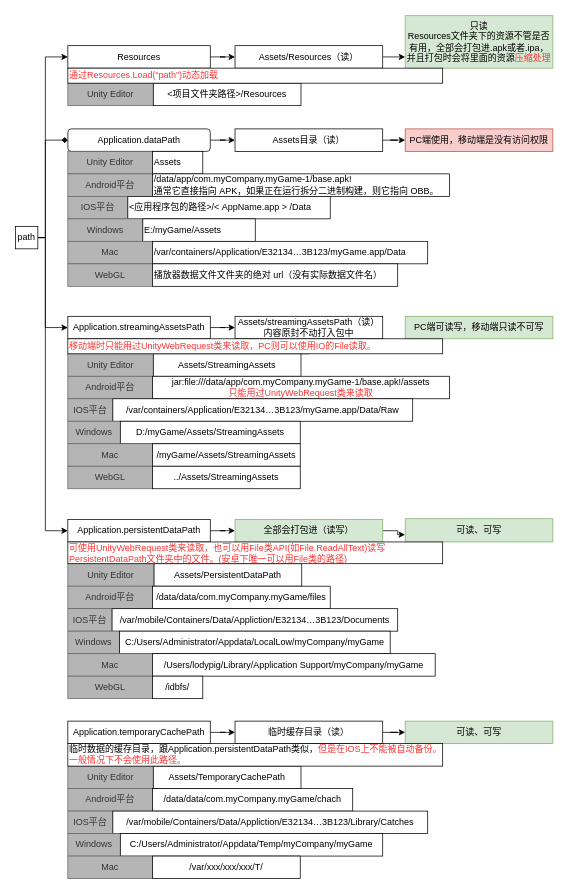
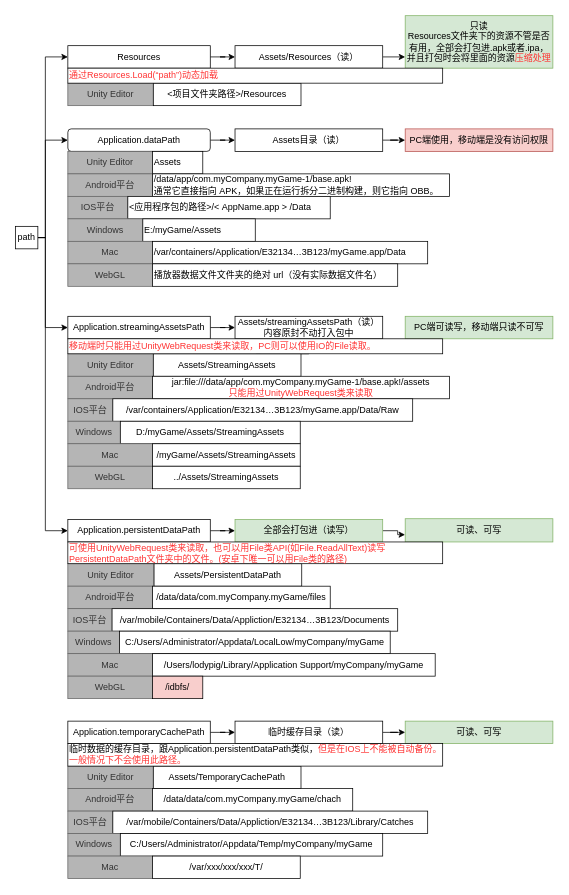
  <mxCell id="0" />
  <mxCell id="1" parent="0" />
  <mxCell id="2" value="" style="edgeStyle=orthogonalEdgeStyle;rounded=0;orthogonalLoop=1;jettySize=auto;html=1;" parent="1" source="3" target="5" edge="1"><mxGeometry relative="1" as="geometry" /></mxCell>
  <mxCell id="3" value="Application.dataPath" style="whiteSpace=wrap;html=1;rounded=1;" parent="1" vertex="1"><mxGeometry x="90" y="171" width="190" height="30" as="geometry" /></mxCell>
  <mxCell id="4" value="" style="edgeStyle=orthogonalEdgeStyle;rounded=0;orthogonalLoop=1;jettySize=auto;html=1;" parent="1" source="5" target="30" edge="1"><mxGeometry relative="1" as="geometry" /></mxCell>
  <mxCell id="5" value="Assets目录（读）" style="rounded=0;whiteSpace=wrap;html=1;" parent="1" vertex="1"><mxGeometry x="313" y="171" width="197" height="30" as="geometry" /></mxCell>
- <mxCell id="6" value="" style="edgeStyle=orthogonalEdgeStyle;rounded=0;orthogonalLoop=1;jettySize=auto;html=1;entryX=0;entryY=0.5;entryDx=0;entryDy=0;endArrow=diamond;" parent="1" source="10" target="3" edge="1"><mxGeometry relative="1" as="geometry"><Array as="points"><mxPoint x="60" y="316" /><mxPoint x="60" y="186" /></Array></mxGeometry></mxCell>
+ <mxCell id="6" value="" style="edgeStyle=orthogonalEdgeStyle;rounded=0;orthogonalLoop=1;jettySize=auto;html=1;entryX=0;entryY=0.5;entryDx=0;entryDy=0;" parent="1" source="10" target="3" edge="1"><mxGeometry relative="1" as="geometry"><Array as="points"><mxPoint x="60" y="316" /><mxPoint x="60" y="186" /></Array></mxGeometry></mxCell>
  <mxCell id="7" value="" style="edgeStyle=orthogonalEdgeStyle;rounded=0;orthogonalLoop=1;jettySize=auto;html=1;entryX=0;entryY=0.5;entryDx=0;entryDy=0;" parent="1" source="10" target="26" edge="1"><mxGeometry relative="1" as="geometry"><mxPoint x="-50" y="41" as="targetPoint" /><Array as="points"><mxPoint x="60" y="316" /><mxPoint x="60" y="75" /></Array></mxGeometry></mxCell>
  <mxCell id="8" value="" style="edgeStyle=orthogonalEdgeStyle;rounded=0;orthogonalLoop=1;jettySize=auto;html=1;entryX=0;entryY=0.5;entryDx=0;entryDy=0;" parent="1" source="10" target="12" edge="1"><mxGeometry relative="1" as="geometry"><mxPoint x="70" y="317" as="targetPoint" /><Array as="points"><mxPoint x="60" y="316" /><mxPoint x="60" y="436" /></Array></mxGeometry></mxCell>
  <mxCell id="9" value="" style="edgeStyle=orthogonalEdgeStyle;rounded=0;orthogonalLoop=1;jettySize=auto;html=1;entryX=0;entryY=0.5;entryDx=0;entryDy=0;" parent="1" source="10" target="16" edge="1"><mxGeometry relative="1" as="geometry"><Array as="points"><mxPoint x="60" y="316" /><mxPoint x="60" y="707" /></Array></mxGeometry></mxCell>
  <mxCell id="10" value="path" style="rounded=0;whiteSpace=wrap;html=1;" parent="1" vertex="1"><mxGeometry x="20" y="301" width="30" height="30" as="geometry" /></mxCell>
  <mxCell id="11" value="" style="edgeStyle=orthogonalEdgeStyle;rounded=0;orthogonalLoop=1;jettySize=auto;html=1;" parent="1" source="12" target="14" edge="1"><mxGeometry relative="1" as="geometry" /></mxCell>
  <mxCell id="12" value="Application.streamingAssetsPath" style="rounded=0;whiteSpace=wrap;html=1;" parent="1" vertex="1"><mxGeometry x="90" y="421" width="190" height="30" as="geometry" /></mxCell>
  <mxCell id="13" value="" style="edgeStyle=orthogonalEdgeStyle;rounded=0;orthogonalLoop=1;jettySize=auto;html=1;" parent="1" source="14" target="82" edge="1"><mxGeometry relative="1" as="geometry" /></mxCell>
  <mxCell id="14" value="Assets/streamingAssetsPath（读）&lt;br&gt;内容原封不动打入包中" style="rounded=0;whiteSpace=wrap;html=1;" parent="1" vertex="1"><mxGeometry x="313" y="421" width="197" height="30" as="geometry" /></mxCell>
  <mxCell id="15" value="" style="edgeStyle=orthogonalEdgeStyle;rounded=0;orthogonalLoop=1;jettySize=auto;html=1;entryX=0;entryY=0.5;entryDx=0;entryDy=0;" parent="1" source="16" target="20" edge="1"><mxGeometry relative="1" as="geometry" /></mxCell>
  <mxCell id="16" value="Application.persistentDataPath" style="rounded=0;whiteSpace=wrap;html=1;" parent="1" vertex="1"><mxGeometry x="90" y="692" width="190" height="30" as="geometry" /></mxCell>
  <mxCell id="17" value="" style="edgeStyle=orthogonalEdgeStyle;rounded=0;orthogonalLoop=1;jettySize=auto;html=1;" parent="1" source="20" target="83" edge="1"><mxGeometry relative="1" as="geometry" /></mxCell>
  <mxCell id="18" value="" style="edgeStyle=orthogonalEdgeStyle;rounded=0;orthogonalLoop=1;jettySize=auto;html=1;" parent="1" source="20" target="83" edge="1"><mxGeometry relative="1" as="geometry" /></mxCell>
  <mxCell id="19" value="" style="edgeStyle=orthogonalEdgeStyle;rounded=0;orthogonalLoop=1;jettySize=auto;html=1;entryX=-0.001;entryY=0.688;entryDx=0;entryDy=0;entryPerimeter=0;" parent="1" source="20" target="32" edge="1"><mxGeometry relative="1" as="geometry" /></mxCell>
  <mxCell id="20" value="全部会打包进（读写）" style="rounded=0;whiteSpace=wrap;html=1;fillColor=#d5e8d4;strokeColor=#82b366;" parent="1" vertex="1"><mxGeometry x="313" y="692" width="197" height="30" as="geometry" /></mxCell>
  <mxCell id="21" value="" style="edgeStyle=orthogonalEdgeStyle;rounded=0;orthogonalLoop=1;jettySize=auto;html=1;" parent="1" source="22" target="24" edge="1"><mxGeometry relative="1" as="geometry" /></mxCell>
  <mxCell id="22" value="Application.temporaryCachePath" style="rounded=0;whiteSpace=wrap;html=1;" parent="1" vertex="1"><mxGeometry x="90" y="961" width="190" height="30" as="geometry" /></mxCell>
  <mxCell id="23" value="" style="edgeStyle=orthogonalEdgeStyle;rounded=0;orthogonalLoop=1;jettySize=auto;html=1;entryX=0;entryY=0.5;entryDx=0;entryDy=0;" parent="1" source="24" target="33" edge="1"><mxGeometry relative="1" as="geometry" /></mxCell>
  <mxCell id="24" value="临时缓存目录（读）" style="rounded=0;whiteSpace=wrap;html=1;" parent="1" vertex="1"><mxGeometry x="313" y="961" width="197" height="30" as="geometry" /></mxCell>
  <mxCell id="25" value="" style="edgeStyle=orthogonalEdgeStyle;rounded=0;orthogonalLoop=1;jettySize=auto;html=1;" parent="1" source="26" target="28" edge="1"><mxGeometry relative="1" as="geometry" /></mxCell>
  <mxCell id="26" value="Resources" style="rounded=0;whiteSpace=wrap;html=1;" parent="1" vertex="1"><mxGeometry x="90" y="60" width="190" height="30" as="geometry" /></mxCell>
  <mxCell id="27" value="" style="edgeStyle=orthogonalEdgeStyle;rounded=0;orthogonalLoop=1;jettySize=auto;html=1;" parent="1" source="28" target="29" edge="1"><mxGeometry relative="1" as="geometry"><Array as="points"><mxPoint x="540" y="75" /><mxPoint x="540" y="75" /></Array></mxGeometry></mxCell>
  <mxCell id="28" value="Assets/Resources（读）" style="rounded=0;whiteSpace=wrap;html=1;" parent="1" vertex="1"><mxGeometry x="313" y="60" width="197" height="30" as="geometry" /></mxCell>
  <mxCell id="29" value="只读&lt;br&gt;Resources文件夹下的资源不管是否有用，全部会打包进.apk或者.ipa，并且打包时会将里面的资源&lt;font color=&quot;#ff3333&quot;&gt;压缩处理&lt;/font&gt;" style="rounded=0;whiteSpace=wrap;html=1;fillColor=#d5e8d4;strokeColor=#82b366;" parent="1" vertex="1"><mxGeometry x="540" y="20" width="197" height="70" as="geometry" /></mxCell>
  <mxCell id="30" value="PC端使用，移动端是没有访问权限" style="rounded=0;whiteSpace=wrap;html=1;fillColor=#f8cecc;strokeColor=#b85450;" parent="1" vertex="1"><mxGeometry x="540" y="171" width="197" height="30" as="geometry" /></mxCell>
  <mxCell id="31" value="PC端可读写，移动端只读不可写" style="rounded=0;whiteSpace=wrap;html=1;fillColor=#d5e8d4;strokeColor=#82b366;" parent="1" vertex="1"><mxGeometry x="540" y="421" width="197" height="30" as="geometry" /></mxCell>
  <mxCell id="32" value="可读、可写&lt;br&gt;" style="rounded=0;whiteSpace=wrap;html=1;fillColor=#d5e8d4;strokeColor=#82b366;" parent="1" vertex="1"><mxGeometry x="540" y="691" width="197" height="31" as="geometry" /></mxCell>
  <mxCell id="33" value="可读、可写" style="rounded=0;whiteSpace=wrap;html=1;fillColor=#d5e8d4;strokeColor=#82b366;" parent="1" vertex="1"><mxGeometry x="540" y="961" width="197" height="30" as="geometry" /></mxCell>
  <mxCell id="34" value="Unity Editor" style="rounded=0;whiteSpace=wrap;html=1;fillColor=#B5B5B5;fontColor=#333333;strokeColor=#666666;" parent="1" vertex="1"><mxGeometry x="90" y="201" width="113" height="30" as="geometry" /></mxCell>
  <mxCell id="35" value="Assets" style="rounded=0;whiteSpace=wrap;html=1;align=left;" parent="1" vertex="1"><mxGeometry x="203" y="201" width="67" height="30" as="geometry" /></mxCell>
  <mxCell id="36" value="Android平台" style="rounded=0;whiteSpace=wrap;html=1;fillColor=#B5B5B5;fontColor=#333333;strokeColor=#666666;" parent="1" vertex="1"><mxGeometry x="90" y="231" width="113" height="30" as="geometry" /></mxCell>
  <mxCell id="37" value="/data/app/com.myCompany.myGame-1/base.apk!&lt;br&gt;通常它直接指向 APK，如果正在运行拆分二进制构建，则它指向 OBB。" style="rounded=0;whiteSpace=wrap;html=1;align=left;" parent="1" vertex="1"><mxGeometry x="203" y="231" width="396" height="30" as="geometry" /></mxCell>
  <mxCell id="38" value="IOS平台" style="rounded=0;whiteSpace=wrap;html=1;fillColor=#B5B5B5;fontColor=#333333;strokeColor=#666666;" parent="1" vertex="1"><mxGeometry x="90" y="261" width="80" height="30" as="geometry" /></mxCell>
  <mxCell id="39" value="&amp;lt;应用程序包的路径&amp;gt;/&amp;lt; AppName.app &amp;gt; /Data" style="rounded=0;whiteSpace=wrap;html=1;align=left;" parent="1" vertex="1"><mxGeometry x="170" y="261" width="270" height="30" as="geometry" /></mxCell>
  <mxCell id="40" value="Windows" style="rounded=0;whiteSpace=wrap;html=1;fillColor=#B5B5B5;fontColor=#333333;strokeColor=#666666;" parent="1" vertex="1"><mxGeometry x="90" y="291" width="100" height="30" as="geometry" /></mxCell>
  <mxCell id="41" value="E:/myGame/Assets" style="rounded=0;whiteSpace=wrap;html=1;align=left;" parent="1" vertex="1"><mxGeometry x="190" y="291" width="150" height="30" as="geometry" /></mxCell>
  <mxCell id="42" value="Mac" style="rounded=0;whiteSpace=wrap;html=1;fillColor=#B5B5B5;fontColor=#333333;strokeColor=#666666;" parent="1" vertex="1"><mxGeometry x="90" y="321" width="113" height="30" as="geometry" /></mxCell>
  <mxCell id="43" value="/var/containers/Application/E32134…3B123/myGame.app/Data" style="rounded=0;whiteSpace=wrap;html=1;align=left;" parent="1" vertex="1"><mxGeometry x="203" y="321" width="367" height="30" as="geometry" /></mxCell>
  <mxCell id="44" value="WebGL" style="rounded=0;whiteSpace=wrap;html=1;fillColor=#B5B5B5;fontColor=#333333;strokeColor=#666666;" parent="1" vertex="1"><mxGeometry x="90" y="351" width="113" height="30" as="geometry" /></mxCell>
  <mxCell id="45" value="播放器数据文件文件夹的绝对 url（没有实际数据文件名）" style="rounded=0;whiteSpace=wrap;html=1;align=left;" parent="1" vertex="1"><mxGeometry x="203" y="351" width="327" height="30" as="geometry" /></mxCell>
  <mxCell id="46" value="Unity Editor" style="rounded=0;whiteSpace=wrap;html=1;fillColor=#B5B5B5;fontColor=#333333;strokeColor=#666666;" parent="1" vertex="1"><mxGeometry x="90" y="471" width="114" height="30" as="geometry" /></mxCell>
  <mxCell id="47" value="Assets/StreamingAssets" style="rounded=0;whiteSpace=wrap;html=1;" parent="1" vertex="1"><mxGeometry x="204" y="471" width="197" height="30" as="geometry" /></mxCell>
  <mxCell id="48" value="Android平台" style="rounded=0;whiteSpace=wrap;html=1;fillColor=#B5B5B5;fontColor=#333333;strokeColor=#666666;" parent="1" vertex="1"><mxGeometry x="90" y="501" width="113" height="30" as="geometry" /></mxCell>
  <mxCell id="49" value="jar:file:///data/app/com.myCompany.myGame-1/base.apk!/assets&lt;br&gt;&lt;font color=&quot;#ff3333&quot;&gt;只能用过UnityWebRequest类来读取&lt;/font&gt;" style="rounded=0;whiteSpace=wrap;html=1;" parent="1" vertex="1"><mxGeometry x="203" y="501" width="396" height="30" as="geometry" /></mxCell>
  <mxCell id="50" value="IOS平台" style="rounded=0;whiteSpace=wrap;html=1;fillColor=#B5B5B5;fontColor=#333333;strokeColor=#666666;" parent="1" vertex="1"><mxGeometry x="90" y="531" width="60" height="30" as="geometry" /></mxCell>
  <mxCell id="51" value="/var/containers/Application/E32134…3B123/myGame.app/Data/Raw" style="rounded=0;whiteSpace=wrap;html=1;" parent="1" vertex="1"><mxGeometry x="150" y="531" width="400" height="30" as="geometry" /></mxCell>
  <mxCell id="52" value="Windows" style="rounded=0;whiteSpace=wrap;html=1;fillColor=#B5B5B5;fontColor=#333333;strokeColor=#666666;" parent="1" vertex="1"><mxGeometry x="90" y="561" width="70" height="30" as="geometry" /></mxCell>
  <mxCell id="53" value="D:/myGame/Assets/StreamingAssets" style="rounded=0;whiteSpace=wrap;html=1;" parent="1" vertex="1"><mxGeometry x="160" y="561" width="240" height="30" as="geometry" /></mxCell>
  <mxCell id="54" value="Mac" style="rounded=0;whiteSpace=wrap;html=1;fillColor=#B5B5B5;fontColor=#333333;strokeColor=#666666;" parent="1" vertex="1"><mxGeometry x="90" y="591" width="113" height="30" as="geometry" /></mxCell>
  <mxCell id="55" value="/myGame/Assets/StreamingAssets" style="rounded=0;whiteSpace=wrap;html=1;" parent="1" vertex="1"><mxGeometry x="203" y="591" width="197" height="30" as="geometry" /></mxCell>
  <mxCell id="56" value="WebGL" style="rounded=0;whiteSpace=wrap;html=1;fillColor=#B5B5B5;fontColor=#333333;strokeColor=#666666;" parent="1" vertex="1"><mxGeometry x="90" y="621" width="113" height="30" as="geometry" /></mxCell>
  <mxCell id="57" value="../Assets/StreamingAssets" style="rounded=0;whiteSpace=wrap;html=1;" parent="1" vertex="1"><mxGeometry x="203" y="621" width="197" height="30" as="geometry" /></mxCell>
  <mxCell id="58" value="Unity Editor" style="rounded=0;whiteSpace=wrap;html=1;fillColor=#B5B5B5;fontColor=#333333;strokeColor=#666666;" parent="1" vertex="1"><mxGeometry x="90" y="110" width="114" height="30" as="geometry" /></mxCell>
  <mxCell id="59" value="&amp;lt;项目文件夹路径&amp;gt;/Resources" style="rounded=0;whiteSpace=wrap;html=1;" parent="1" vertex="1"><mxGeometry x="204" y="110" width="197" height="30" as="geometry" /></mxCell>
  <mxCell id="60" value="Unity Editor" style="rounded=0;whiteSpace=wrap;html=1;fillColor=#B5B5B5;fontColor=#333333;strokeColor=#666666;" parent="1" vertex="1"><mxGeometry x="90" y="751" width="115" height="30" as="geometry" /></mxCell>
  <mxCell id="61" value="Assets/PersistentDataPath" style="rounded=0;whiteSpace=wrap;html=1;" parent="1" vertex="1"><mxGeometry x="205" y="751" width="197" height="30" as="geometry" /></mxCell>
  <mxCell id="62" value="Android平台" style="rounded=0;whiteSpace=wrap;html=1;fillColor=#B5B5B5;fontColor=#333333;strokeColor=#666666;" parent="1" vertex="1"><mxGeometry x="90" y="781" width="113" height="30" as="geometry" /></mxCell>
  <mxCell id="63" value="/data/data/com.myCompany.myGame/files" style="rounded=0;whiteSpace=wrap;html=1;" parent="1" vertex="1"><mxGeometry x="203" y="781" width="237" height="30" as="geometry" /></mxCell>
  <mxCell id="64" value="IOS平台" style="rounded=0;whiteSpace=wrap;html=1;fillColor=#B5B5B5;fontColor=#333333;strokeColor=#666666;" parent="1" vertex="1"><mxGeometry x="90" y="811" width="59" height="30" as="geometry" /></mxCell>
  <mxCell id="65" value="/var/mobile/Containers/Data/Appliction/E32134…3B123/Documents" style="rounded=0;whiteSpace=wrap;html=1;" parent="1" vertex="1"><mxGeometry x="149" y="811" width="381" height="30" as="geometry" /></mxCell>
  <mxCell id="66" value="Windows" style="rounded=0;whiteSpace=wrap;html=1;fillColor=#B5B5B5;fontColor=#333333;strokeColor=#666666;" parent="1" vertex="1"><mxGeometry x="90" y="841" width="69" height="30" as="geometry" /></mxCell>
  <mxCell id="67" value="C:/Users/Administrator/Appdata/LocalLow/myCompany/myGame" style="rounded=0;whiteSpace=wrap;html=1;" parent="1" vertex="1"><mxGeometry x="159" y="841" width="361" height="30" as="geometry" /></mxCell>
  <mxCell id="68" value="Mac" style="rounded=0;whiteSpace=wrap;html=1;fillColor=#B5B5B5;fontColor=#333333;strokeColor=#666666;" parent="1" vertex="1"><mxGeometry x="90" y="871" width="113" height="30" as="geometry" /></mxCell>
  <mxCell id="69" value="/Users/lodypig/Library/Application Support/myCompany/myGame" style="rounded=0;whiteSpace=wrap;html=1;" parent="1" vertex="1"><mxGeometry x="203" y="871" width="377" height="30" as="geometry" /></mxCell>
  <mxCell id="70" value="WebGL" style="rounded=0;whiteSpace=wrap;html=1;fillColor=#B5B5B5;fontColor=#333333;strokeColor=#666666;" parent="1" vertex="1"><mxGeometry x="90" y="901" width="113" height="30" as="geometry" /></mxCell>
- <mxCell id="71" value="/idbfs/" style="rounded=0;whiteSpace=wrap;html=1;" parent="1" vertex="1"><mxGeometry x="203" y="901" width="67" height="30" as="geometry" /></mxCell>
+ <mxCell id="71" value="/idbfs/" style="rounded=0;whiteSpace=wrap;html=1;fillColor=#f8cecc;" parent="1" vertex="1"><mxGeometry x="203" y="901" width="67" height="30" as="geometry" /></mxCell>
  <mxCell id="72" value="Unity Editor" style="rounded=0;whiteSpace=wrap;html=1;fillColor=#B5B5B5;fontColor=#333333;strokeColor=#666666;" parent="1" vertex="1"><mxGeometry x="90" y="1021" width="114" height="30" as="geometry" /></mxCell>
  <mxCell id="73" value="Assets/TemporaryCachePath" style="rounded=0;whiteSpace=wrap;html=1;" parent="1" vertex="1"><mxGeometry x="204" y="1021" width="197" height="30" as="geometry" /></mxCell>
  <mxCell id="74" value="Android平台" style="rounded=0;whiteSpace=wrap;html=1;fillColor=#B5B5B5;fontColor=#333333;strokeColor=#666666;" parent="1" vertex="1"><mxGeometry x="90" y="1051" width="113" height="30" as="geometry" /></mxCell>
  <mxCell id="75" value="/data/data/com.myCompany.myGame/chach" style="rounded=0;whiteSpace=wrap;html=1;" parent="1" vertex="1"><mxGeometry x="203" y="1051" width="267" height="30" as="geometry" /></mxCell>
  <mxCell id="76" value="IOS平台" style="rounded=0;whiteSpace=wrap;html=1;fillColor=#B5B5B5;fontColor=#333333;strokeColor=#666666;" parent="1" vertex="1"><mxGeometry x="90" y="1081" width="60" height="30" as="geometry" /></mxCell>
  <mxCell id="77" value="/var/mobile/Containers/Data/Appliction/E32134…3B123/Library/Catches" style="rounded=0;whiteSpace=wrap;html=1;" parent="1" vertex="1"><mxGeometry x="150" y="1081" width="420" height="30" as="geometry" /></mxCell>
  <mxCell id="78" value="Windows" style="rounded=0;whiteSpace=wrap;html=1;fillColor=#B5B5B5;fontColor=#333333;strokeColor=#666666;" parent="1" vertex="1"><mxGeometry x="90" y="1111" width="70" height="30" as="geometry" /></mxCell>
  <mxCell id="79" value="C:/Users/Administrator/Appdata/Temp/myCompany/myGame" style="rounded=0;whiteSpace=wrap;html=1;" parent="1" vertex="1"><mxGeometry x="160" y="1111" width="350" height="30" as="geometry" /></mxCell>
  <mxCell id="80" value="Mac" style="rounded=0;whiteSpace=wrap;html=1;fillColor=#B5B5B5;fontColor=#333333;strokeColor=#666666;" parent="1" vertex="1"><mxGeometry x="90" y="1141" width="113" height="30" as="geometry" /></mxCell>
  <mxCell id="81" value="/var/xxx/xxx/xxx/T/" style="rounded=0;whiteSpace=wrap;html=1;" parent="1" vertex="1"><mxGeometry x="203" y="1141" width="197" height="30" as="geometry" /></mxCell>
  <mxCell id="82" value="移动端时只能用过UnityWebRequest类来读取，PC则可以使用IO的File读取。" style="rounded=0;whiteSpace=wrap;html=1;align=left;fontColor=#FF3333;" parent="1" vertex="1"><mxGeometry x="90" y="451" width="500" height="20" as="geometry" /></mxCell>
  <mxCell id="83" value="&lt;div&gt;可使用UnityWebRequest类来读取，&lt;span style=&quot;background-color: initial;&quot;&gt;也可以用File类API(如File.ReadAllText)读写PersistentDataPath文件夹中的文件。(安卓下唯一可以用File类的路径)&lt;/span&gt;&lt;/div&gt;" style="rounded=0;whiteSpace=wrap;html=1;align=left;fontColor=#FF3333;" parent="1" vertex="1"><mxGeometry x="90" y="722" width="500" height="29" as="geometry" /></mxCell>
  <mxCell id="84" value="&lt;font color=&quot;#000000&quot;&gt;临时数据的缓存目录，跟Application.persistentDataPath类似，&lt;/font&gt;但是在IOS上不能被自动备份。一般情况下不会使用此路径。" style="rounded=0;whiteSpace=wrap;html=1;align=left;fontColor=#FF3333;" parent="1" vertex="1"><mxGeometry x="90" y="991" width="500" height="30" as="geometry" /></mxCell>
  <mxCell id="85" value="通过Resources.Load(“path”)动态加载" style="rounded=0;whiteSpace=wrap;html=1;align=left;fontColor=#FF3333;" parent="1" vertex="1"><mxGeometry x="90" y="90" width="500" height="20" as="geometry" /></mxCell>
